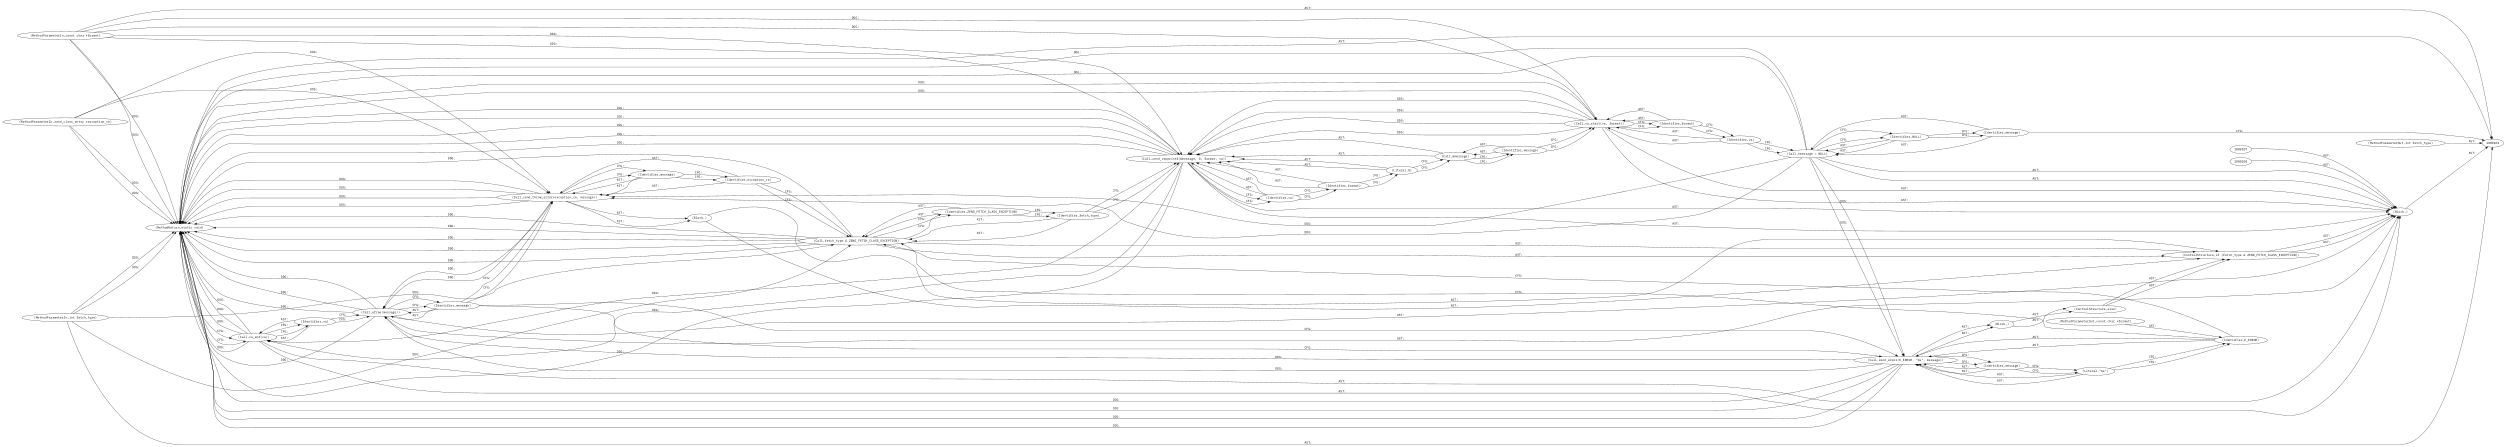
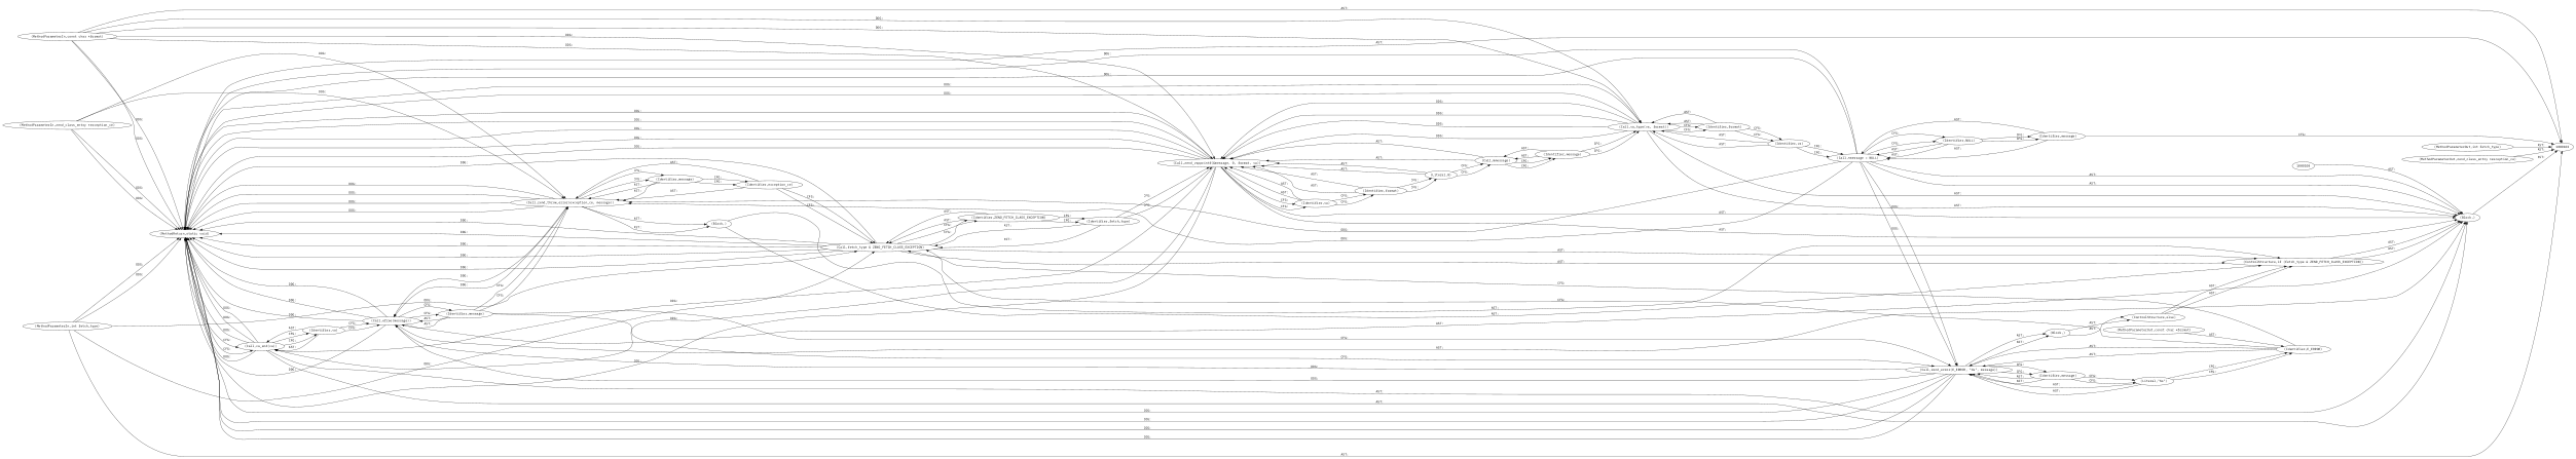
  digraph {
    fontname="IBM Plex Mono"
    rankdir=LR
    node [fontname="IBM Plex Mono"]
    edge [fontname="IBM Plex Mono"]
    n1 [label="(MethodReturn,static void)"]
    n2 [label="(Call,va_end(va))"]
    1000102
    n4 [label="(Block,)"]
    n5 [label="(Identifier,va)"]
    n6 [label="(MethodParameterIn,int fetch_type)"]
    n7 [label="(Call,fetch_type & ZEND_FETCH_CLASS_EXCEPTION)"]
    n8 [label="(ControlStructure,if (fetch_type & ZEND_FETCH_CLASS_EXCEPTION))"]
    n9 [label="(Identifier,ZEND_FETCH_CLASS_EXCEPTION)"]
    n10 [label="(MethodParameterOut,int fetch_type)"]
    n11 [label="(MethodParameterIn,zend_class_entry *exception_ce)"]
    n12 [label="(Call,zend_throw_error(exception_ce, message))"]
    n13 [label="(Identifier,message)"]
    n14 [label="(Call,efree(message))"]
    n15 [label="(Block,)"]
+   n16 [label="(MethodParameterOut,zend_class_entry *exception_ce)"]
    n17 [label="(MethodParameterIn,const char *format)"]
-   n18 [label="(Call,va_start(va, format))"]
+   n18 [label="(Call,va_type(va, format))"]
    n19 [label="(Call,zend_vspprintf(&message, 0, format, va))"]
    n20 [label="(Identifier,format)"]
    n21 [label="(Identifier,va)"]
    n22 [label="(MethodParameterOut,const char *format)"]
    n23 [label="(Identifier,E_ERROR)"]
    n24 [label="(Identifier,exception_ce)"]
    n25 [label="(Identifier,message)"]
    n26 [label="(ControlStructure,else)"]
    n27 [label="(Block,)"]
    n28 [label="(Call,zend_error(E_ERROR, \"%s\", message))"]
    n29 [label="(Identifier,message)"]
    n30 [label="(Literal,\"%s\")"]
    n31 [label="(Identifier,NULL)"]
    n32 [label="(Call,*message = NULL)"]
    n33 [label="(Identifier,message)"]
    n34 [label="(Identifier,va)"]
    n35 [label="(Call,&message)"]
    n36 [label="(Identifier,message)"]
    n37 [label="(Identifier,format)"]
    n38 [label="(Literal,0)"]
    n39 [label="(Identifier,fetch_type)"]
-   1000107
    1000108
    n1 -> n2 [label="CFG: "]
    n1 -> n2 [label="CFG: "]
    n1 -> 1000102 [label="AST: "]
    n2 -> n1 [label="DDG: "]
    n2 -> n1 [label="DDG: "]
    n2 -> n1 [label="DDG: "]
    n2 -> n1 [label="DDG: "]
    n2 -> n4 [label="AST: "]
    n2 -> n4 [label="AST: "]
    n2 -> n5 [label="CFG: "]
    n2 -> n5 [label="CFG: "]
    n4 -> 1000102 [label="AST: "]
    n5 -> n2 [label="AST: "]
    n5 -> n2 [label="AST: "]
    n5 -> n14 [label="CFG: "]
    n5 -> n14 [label="CFG: "]
    n6 -> n1 [label="DDG: "]
    n6 -> n1 [label="DDG: "]
    n6 -> 1000102 [label="AST: "]
    n6 -> n7 [label="DDG: "]
    n6 -> n7 [label="DDG: "]
    n7 -> n1 [label="DDG: "]
    n7 -> n1 [label="DDG: "]
    n7 -> n1 [label="DDG: "]
    n7 -> n1 [label="DDG: "]
    n7 -> n1 [label="DDG: "]
    n7 -> n1 [label="DDG: "]
    n7 -> n8 [label="AST: "]
    n7 -> n8 [label="AST: "]
    n7 -> n9 [label="CFG: "]
    n7 -> n9 [label="CFG: "]
    n8 -> n4 [label="AST: "]
    n8 -> n4 [label="AST: "]
    n9 -> n7 [label="AST: "]
    n9 -> n7 [label="AST: "]
    n9 -> n39 [label="CFG: "]
    n9 -> n39 [label="CFG: "]
    n10 -> 1000102 [label="AST: "]
    n11 -> n1 [label="DDG: "]
    n11 -> n1 [label="DDG: "]
    n11 -> n12 [label="DDG: "]
    n11 -> n12 [label="DDG: "]
    n12 -> n1 [label="DDG: "]
    n12 -> n1 [label="DDG: "]
    n12 -> n1 [label="DDG: "]
    n12 -> n1 [label="DDG: "]
    n12 -> n13 [label="CFG: "]
    n12 -> n13 [label="CFG: "]
    n12 -> n14 [label="DDG: "]
    n12 -> n14 [label="DDG: "]
    n12 -> n15 [label="AST: "]
    n12 -> n15 [label="AST: "]
    n13 -> n12 [label="AST: "]
    n13 -> n12 [label="AST: "]
    n13 -> n24 [label="CFG: "]
    n13 -> n24 [label="CFG: "]
    n14 -> n1 [label="DDG: "]
    n14 -> n1 [label="DDG: "]
    n14 -> n1 [label="DDG: "]
    n14 -> n1 [label="DDG: "]
    n14 -> n4 [label="AST: "]
    n14 -> n4 [label="AST: "]
    n14 -> n25 [label="CFG: "]
    n14 -> n25 [label="CFG: "]
    n15 -> n8 [label="AST: "]
    n15 -> n8 [label="AST: "]
+   n16 -> 1000102 [label="AST: "]
    n17 -> n1 [label="DDG: "]
    n17 -> n1 [label="DDG: "]
    n17 -> 1000102 [label="AST: "]
    n17 -> n18 [label="DDG: "]
    n17 -> n18 [label="DDG: "]
    n17 -> n19 [label="DDG: "]
    n17 -> n19 [label="DDG: "]
    n18 -> n1 [label="DDG: "]
    n18 -> n1 [label="DDG: "]
    n18 -> n4 [label="AST: "]
    n18 -> n4 [label="AST: "]
    n18 -> n19 [label="DDG: "]
    n18 -> n19 [label="DDG: "]
    n18 -> n19 [label="DDG: "]
    n18 -> n19 [label="DDG: "]
    n18 -> n20 [label="CFG: "]
    n18 -> n20 [label="CFG: "]
    n19 -> n1 [label="DDG: "]
    n19 -> n1 [label="DDG: "]
    n19 -> n1 [label="DDG: "]
    n19 -> n1 [label="DDG: "]
    n19 -> n1 [label="DDG: "]
    n19 -> n1 [label="DDG: "]
    n19 -> n2 [label="DDG: "]
    n19 -> n2 [label="DDG: "]
    n19 -> n4 [label="AST: "]
    n19 -> n4 [label="AST: "]
    n19 -> n21 [label="CFG: "]
    n19 -> n21 [label="CFG: "]
    n20 -> n18 [label="AST: "]
    n20 -> n18 [label="AST: "]
    n20 -> n34 [label="CFG: "]
    n20 -> n34 [label="CFG: "]
    n21 -> n19 [label="AST: "]
    n21 -> n19 [label="AST: "]
    n21 -> n37 [label="CFG: "]
    n21 -> n37 [label="CFG: "]
    n22 -> n23 [label="AST: "]
    n23 -> n7 [label="CFG: "]
    n23 -> n7 [label="CFG: "]
    n23 -> n28 [label="AST: "]
    n23 -> n28 [label="AST: "]
    n24 -> n7 [label="CFG: "]
    n24 -> n7 [label="CFG: "]
    n24 -> n12 [label="AST: "]
    n24 -> n12 [label="AST: "]
    n25 -> n12 [label="CFG: "]
    n25 -> n12 [label="CFG: "]
    n25 -> n14 [label="AST: "]
    n25 -> n14 [label="AST: "]
    n25 -> n28 [label="CFG: "]
    n25 -> n28 [label="CFG: "]
    n26 -> n8 [label="AST: "]
    n26 -> n8 [label="AST: "]
    n27 -> n26 [label="AST: "]
    n27 -> n26 [label="AST: "]
    n28 -> n1 [label="DDG: "]
    n28 -> n1 [label="DDG: "]
    n28 -> n1 [label="DDG: "]
    n28 -> n1 [label="DDG: "]
    n28 -> n14 [label="DDG: "]
    n28 -> n14 [label="DDG: "]
    n28 -> n27 [label="AST: "]
    n28 -> n27 [label="AST: "]
    n28 -> n29 [label="CFG: "]
    n28 -> n29 [label="CFG: "]
    n29 -> n28 [label="AST: "]
    n29 -> n28 [label="AST: "]
    n29 -> n30 [label="CFG: "]
    n29 -> n30 [label="CFG: "]
    n30 -> n23 [label="CFG: "]
    n30 -> n23 [label="CFG: "]
    n30 -> n28 [label="AST: "]
    n30 -> n28 [label="AST: "]
    n31 -> n32 [label="AST: "]
    n31 -> n32 [label="AST: "]
    n31 -> n33 [label="CFG: "]
    n31 -> n33 [label="CFG: "]
    n32 -> n1 [label="DDG: "]
    n32 -> n1 [label="DDG: "]
    n32 -> n4 [label="AST: "]
    n32 -> n4 [label="AST: "]
    n32 -> n12 [label="DDG: "]
    n32 -> n12 [label="DDG: "]
    n32 -> n28 [label="DDG: "]
    n32 -> n28 [label="DDG: "]
    n32 -> n31 [label="CFG: "]
    n32 -> n31 [label="CFG: "]
    n33 -> 1000102 [label="CFG: "]
    n33 -> n32 [label="AST: "]
    n33 -> n32 [label="AST: "]
    n34 -> n18 [label="AST: "]
    n34 -> n18 [label="AST: "]
    n34 -> n32 [label="CFG: "]
    n34 -> n32 [label="CFG: "]
    n35 -> n19 [label="AST: "]
    n35 -> n19 [label="AST: "]
    n35 -> n36 [label="CFG: "]
    n35 -> n36 [label="CFG: "]
    n36 -> n18 [label="CFG: "]
    n36 -> n18 [label="CFG: "]
    n36 -> n35 [label="AST: "]
    n36 -> n35 [label="AST: "]
    n37 -> n19 [label="AST: "]
    n37 -> n19 [label="AST: "]
    n37 -> n38 [label="CFG: "]
    n37 -> n38 [label="CFG: "]
    n38 -> n19 [label="AST: "]
    n38 -> n19 [label="AST: "]
    n38 -> n35 [label="CFG: "]
    n38 -> n35 [label="CFG: "]
    n39 -> n7 [label="AST: "]
    n39 -> n7 [label="AST: "]
    n39 -> n19 [label="CFG: "]
    n39 -> n19 [label="CFG: "]
-   1000107 -> n4 [label="AST: "]
    1000108 -> n4 [label="AST: "]
  }
